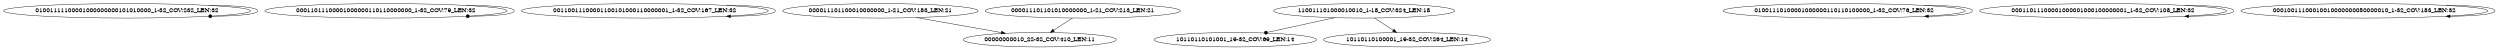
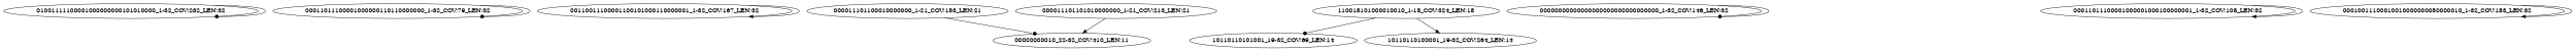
  digraph {
    edge [arrowhead=normal]
    "01001111100001000000000101010000_1-32_COV:232_LEN:32"
    "00011011100001000000110110000000_1-32_COV:79_LEN:32"
    "00110011100001100101000110000001_1-32_COV:167_LEN:32"
    "000011101100010000000_1-21_COV:183_LEN:21"
    "00000000010_22-32_COV:410_LEN:11"
-   "110011101000010010_1-18_COV:324_LEN:18"
+   "110011101000010010_1-18_COV:324_LEN:18" [label="110018101000010010_1-18_COV:324_LEN:18"]
    "10110110101001_19-32_COV:69_LEN:14"
    "10110110100001_19-32_COV:264_LEN:14"
-   "01001110100001000000110110100000_1-32_COV:76_LEN:32"
+   "00000000000000000000000000000000_1-32_COV:146_LEN:32"
    "00011011100001000001000100000001_1-32_COV:108_LEN:32"
    "000011101101010000000_1-21_COV:213_LEN:21"
    n13 [label="00010011100010010000000050000010_1-32_COV:183_LEN:32"]
    "01001111100001000000000101010000_1-32_COV:232_LEN:32" -> "01001111100001000000000101010000_1-32_COV:232_LEN:32" [arrowhead=dot]
    "00011011100001000000110110000000_1-32_COV:79_LEN:32" -> "00011011100001000000110110000000_1-32_COV:79_LEN:32" [arrowhead=dot]
    "00110011100001100101000110000001_1-32_COV:167_LEN:32" -> "00110011100001100101000110000001_1-32_COV:167_LEN:32"
-   "000011101100010000000_1-21_COV:183_LEN:21" -> "00000000010_22-32_COV:410_LEN:11"
+   "000011101100010000000_1-21_COV:183_LEN:21" -> "00000000010_22-32_COV:410_LEN:11" [arrowhead=dot]
    "110011101000010010_1-18_COV:324_LEN:18" -> "10110110101001_19-32_COV:69_LEN:14" [arrowhead=dot]
    "110011101000010010_1-18_COV:324_LEN:18" -> "10110110100001_19-32_COV:264_LEN:14"
-   "01001110100001000000110110100000_1-32_COV:76_LEN:32" -> "01001110100001000000110110100000_1-32_COV:76_LEN:32"
+   "00000000000000000000000000000000_1-32_COV:146_LEN:32" -> "00000000000000000000000000000000_1-32_COV:146_LEN:32" [arrowhead=dot]
    "00011011100001000001000100000001_1-32_COV:108_LEN:32" -> "00011011100001000001000100000001_1-32_COV:108_LEN:32"
    "000011101101010000000_1-21_COV:213_LEN:21" -> "00000000010_22-32_COV:410_LEN:11"
    n13 -> n13
  }
